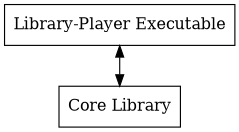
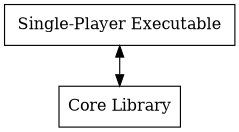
  digraph {
    rankdir=TB
    node [shape=Box]
-   "Single-Player Executable" [label="Library-Player Executable"]
+   "Single-Player Executable"
    "Core Library"
    "Single-Player Executable" -> "Core Library" [dir=both]
  }
